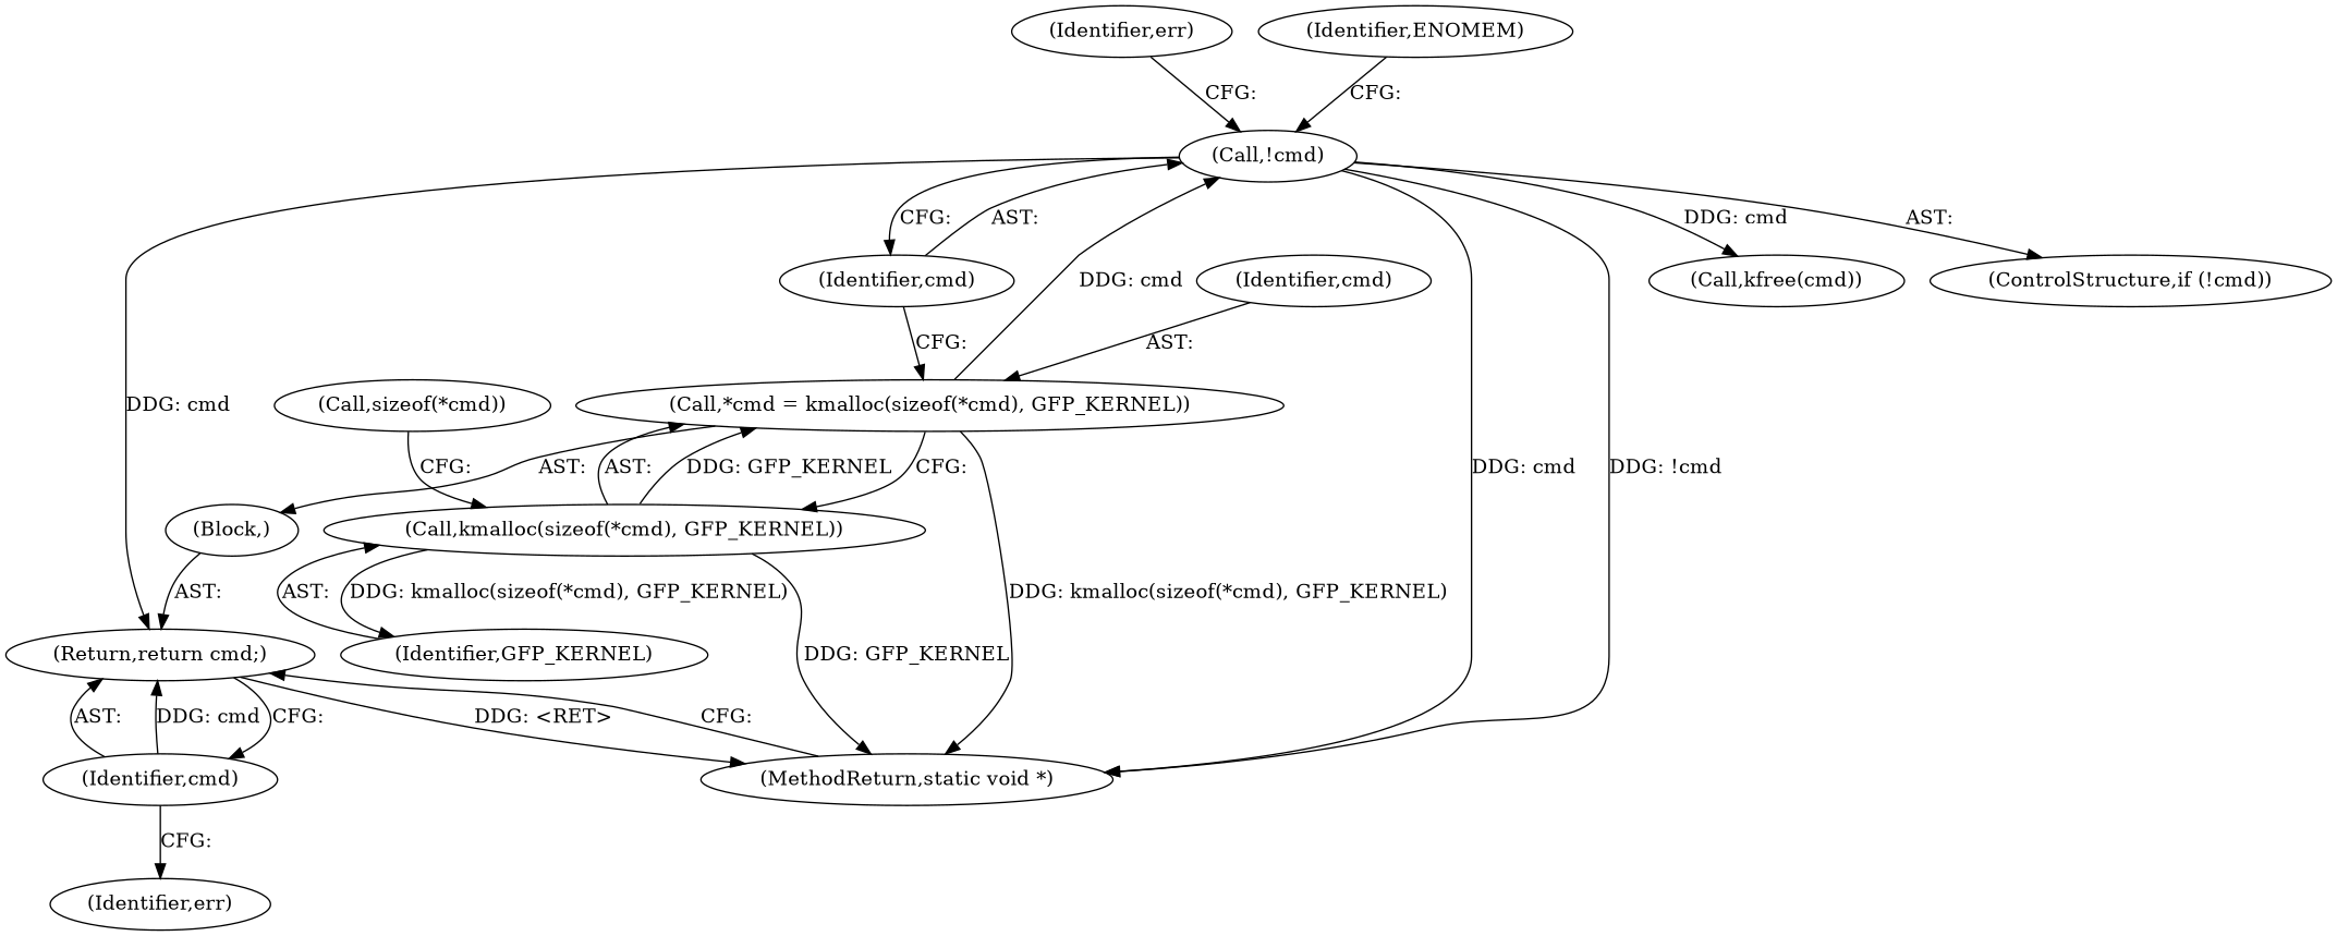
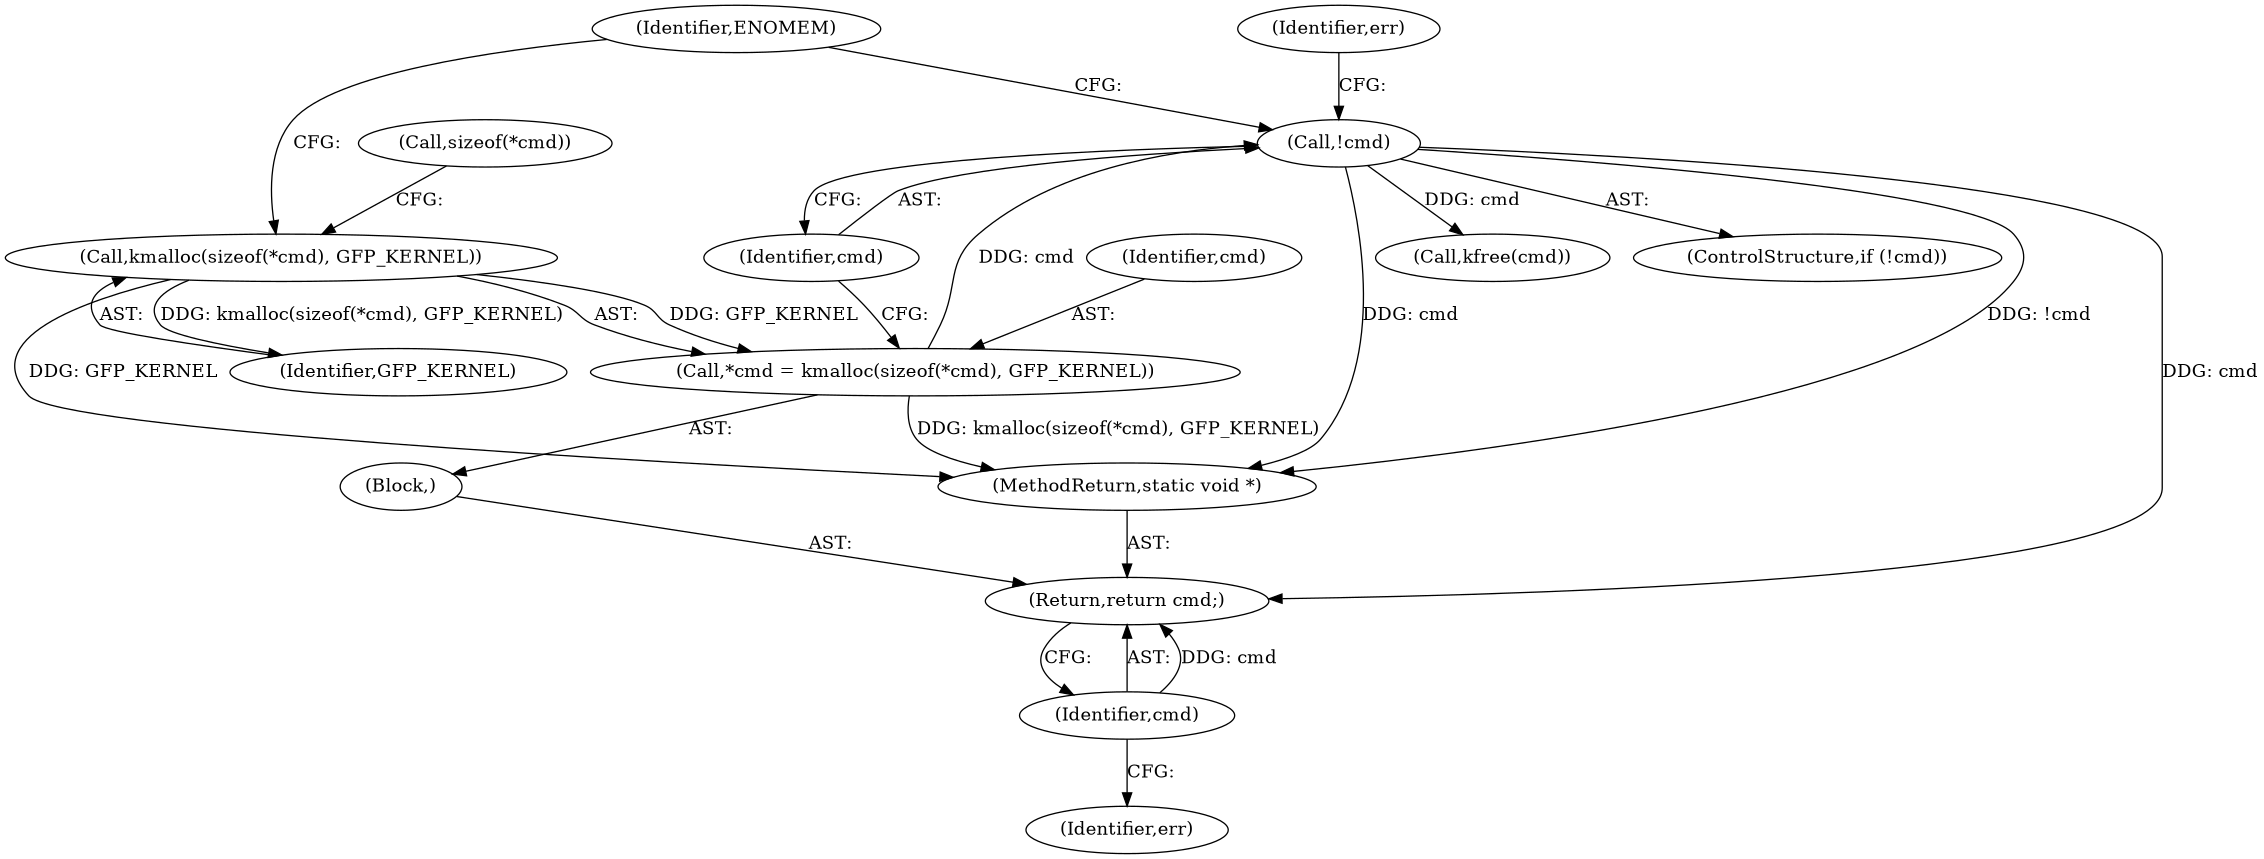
  digraph {
    fontname="DejaVu Serif"
    node [fontname="DejaVu Serif"]
    edge [fontname="DejaVu Serif"]
    n1 [label="(Return,return cmd;)"]
    n2 [label="(Identifier,cmd)"]
    n3 [label="(MethodReturn,static void *)"]
    n4 [label="(Identifier,err)"]
    n5 [label="(Block,)"]
    n6 [label="(Call,!cmd)"]
    n7 [label="(Call,kfree(cmd))"]
    n8 [label="(Identifier,cmd)"]
    n9 [label="(ControlStructure,if (!cmd))"]
    n10 [label="(Call,*cmd = kmalloc(sizeof(*cmd), GFP_KERNEL))"]
    n11 [label="(Call,kmalloc(sizeof(*cmd), GFP_KERNEL))"]
    n12 [label="(Identifier,GFP_KERNEL)"]
    n13 [label="(Call,sizeof(*cmd))"]
    n14 [label="(Identifier,err)"]
    n15 [label="(Identifier,ENOMEM)"]
    n16 [label="(Identifier,cmd)"]
    n1 -> n2 [label="CFG: "]
-   n1 -> n3 [label="DDG: <RET>"]
    n2 -> n1 [label="AST: "]
    n2 -> n1 [label="DDG: cmd"]
    n2 -> n4 [label="CFG: "]
-   n3 -> n1 [label="CFG: "]
+   n3 -> n1 [label="AST: "]
    n5 -> n1 [label="AST: "]
    n6 -> n1 [label="DDG: cmd"]
    n6 -> n3 [label="DDG: cmd"]
    n6 -> n3 [label="DDG: !cmd"]
    n6 -> n7 [label="DDG: cmd"]
    n6 -> n8 [label="CFG: "]
    n6 -> n9 [label="AST: "]
    n8 -> n6 [label="AST: "]
    n8 -> n10 [label="CFG: "]
    n10 -> n3 [label="DDG: kmalloc(sizeof(*cmd), GFP_KERNEL)"]
    n10 -> n5 [label="AST: "]
    n10 -> n6 [label="DDG: cmd"]
-   n10 -> n11 [label="CFG: "]
+   n15 -> n11 [label="CFG: "]
    n11 -> n3 [label="DDG: GFP_KERNEL"]
    n11 -> n10 [label="AST: "]
    n11 -> n10 [label="DDG: GFP_KERNEL"]
    n11 -> n12 [label="DDG: kmalloc(sizeof(*cmd), GFP_KERNEL)"]
    n12 -> n11 [label="AST: "]
    n13 -> n11 [label="CFG: "]
    n14 -> n6 [label="CFG: "]
    n15 -> n6 [label="CFG: "]
    n16 -> n10 [label="AST: "]
  }
